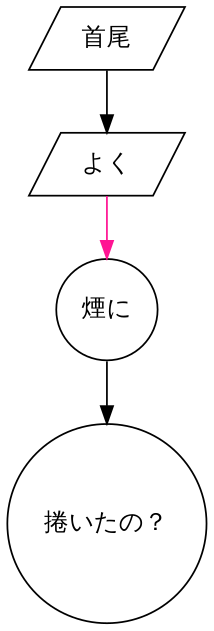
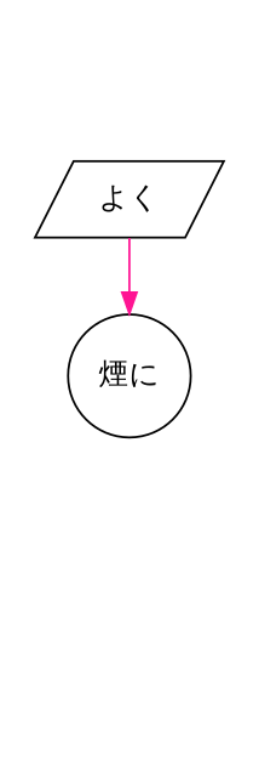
  digraph {
    fontname=Inter
    node [fontname=Inter shape=parallelogram]
    edge [color=black fontname=Inter]
-   n1 [label="首尾"]
    n2 [label="よく"]
    n3 [label="煙に" shape=circle]
-   n4 [label="捲いたの？" shape=circle]
-   n1 -> n2
    n2 -> n3 [color=deeppink]
-   n3 -> n4
  }
